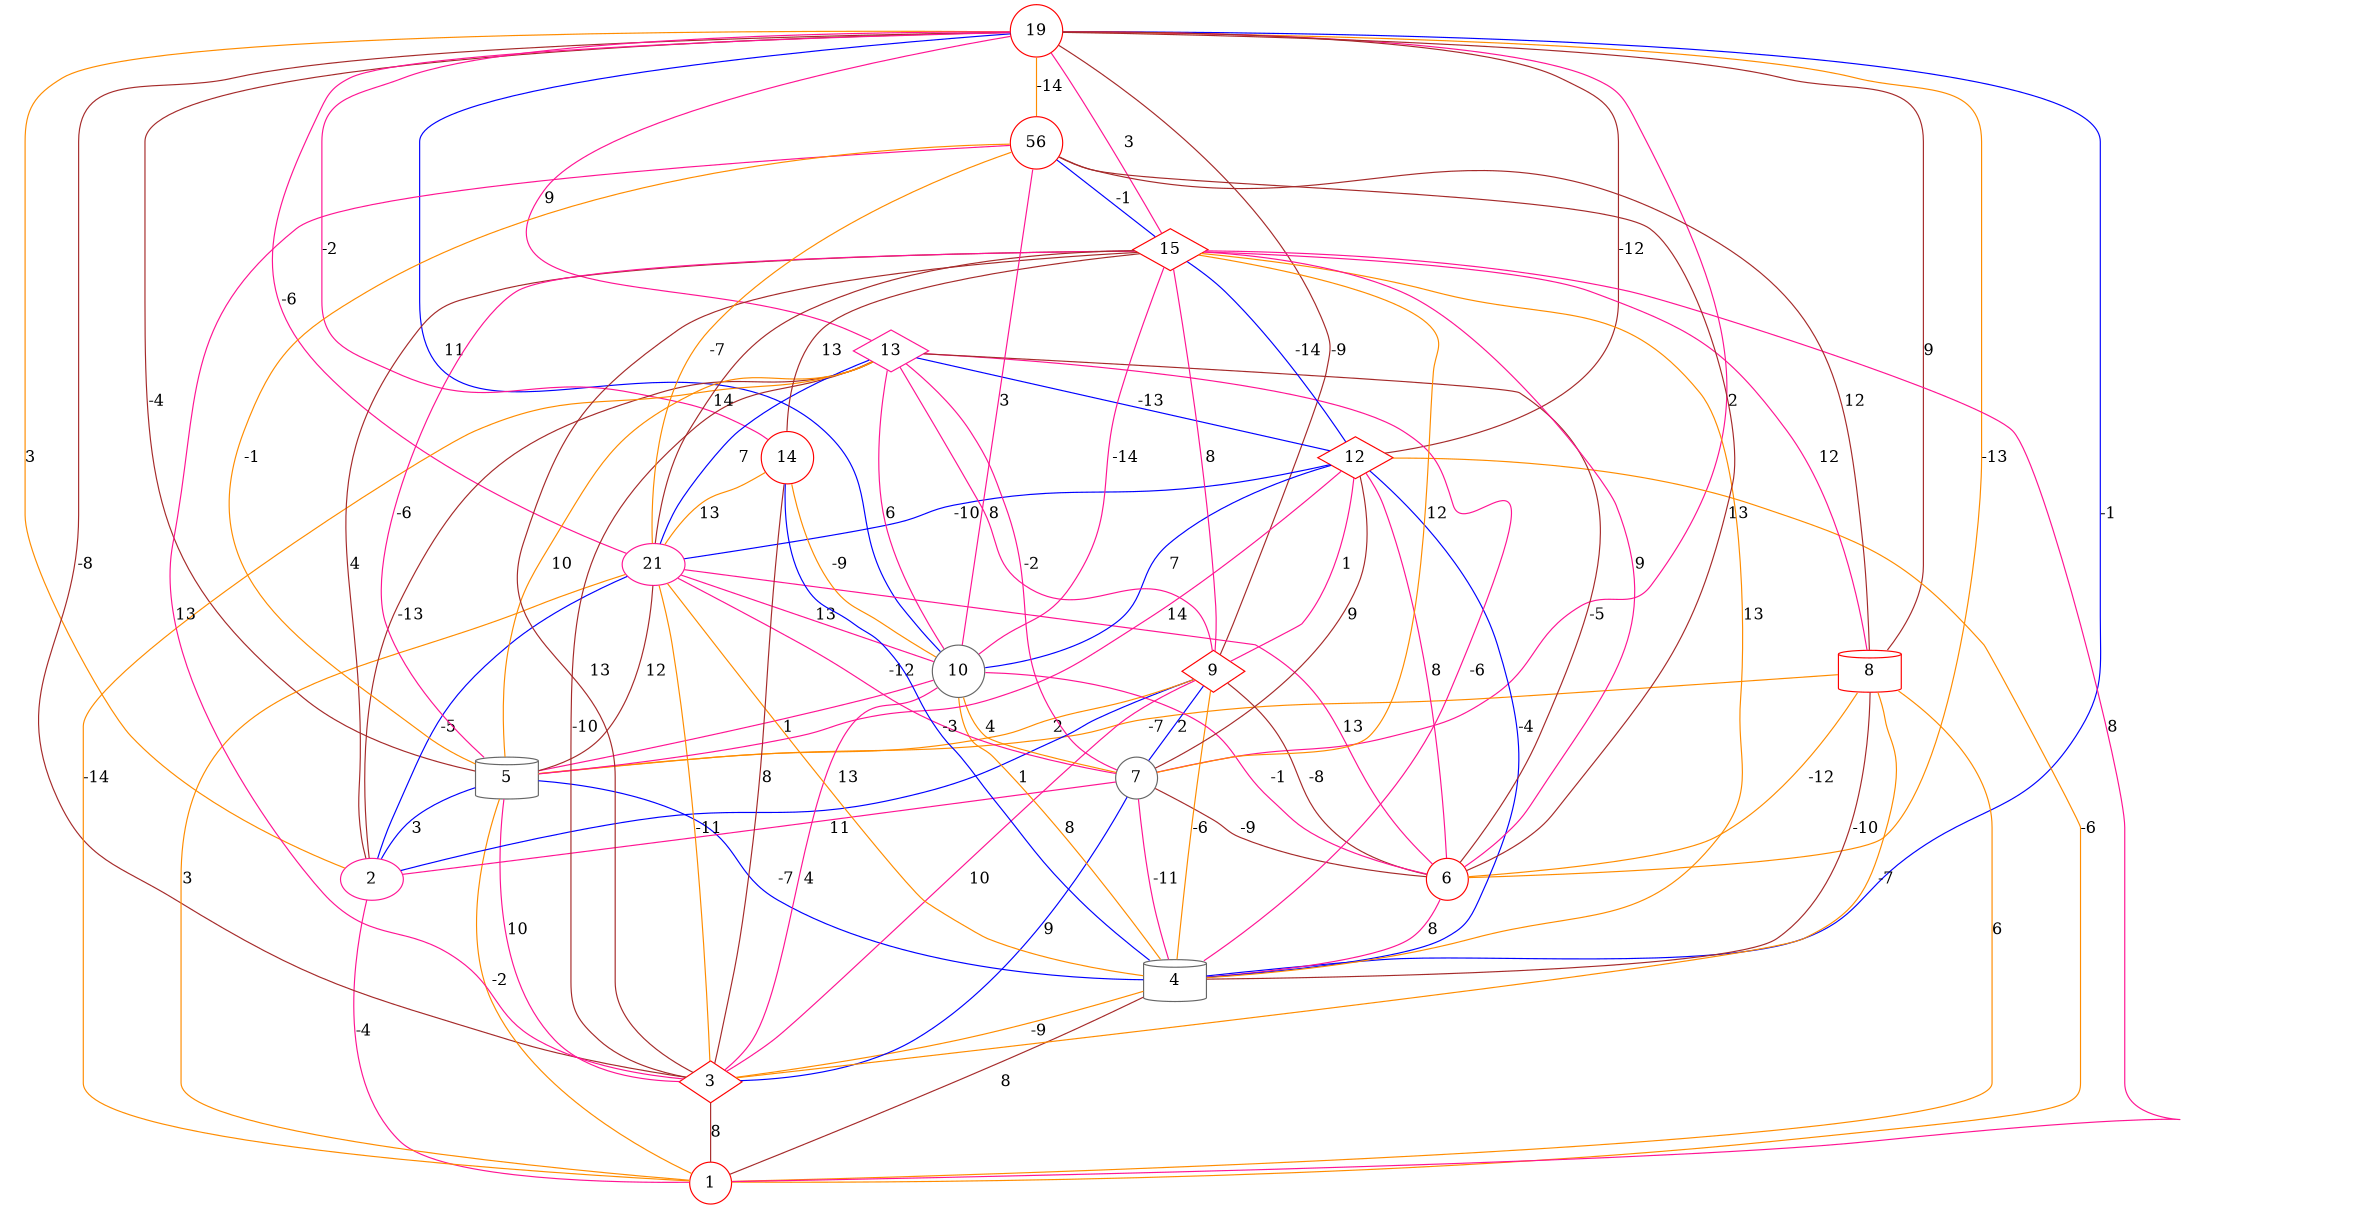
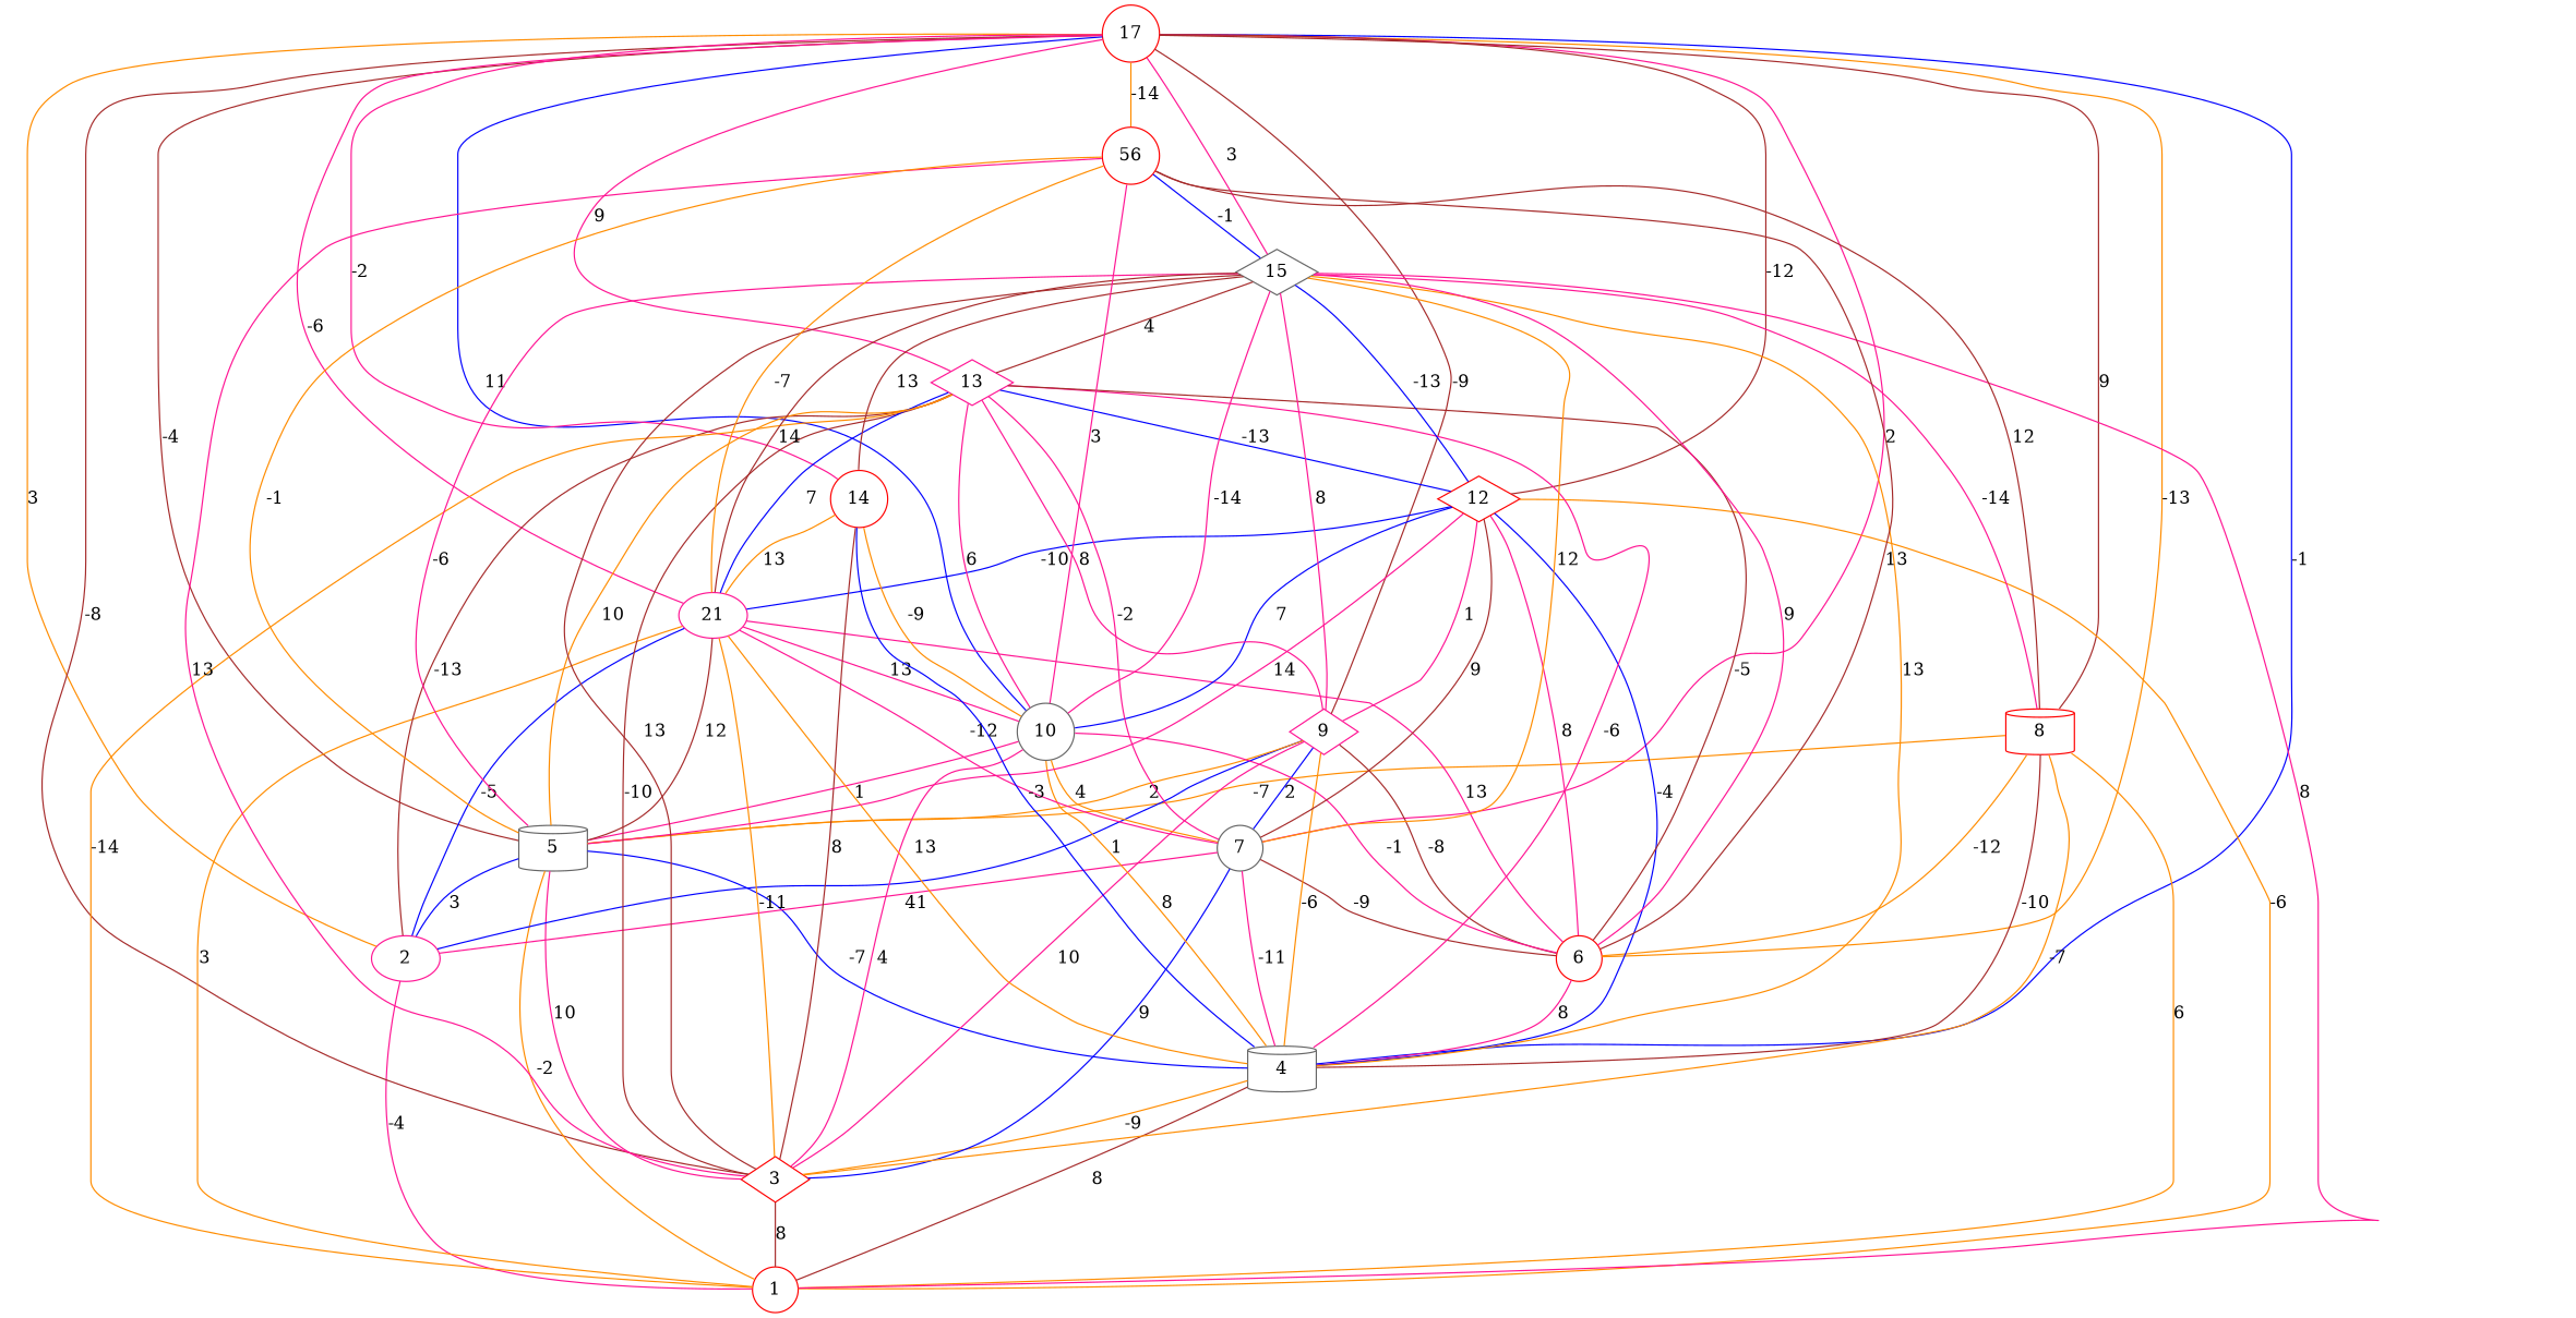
  graph {
    fontname="Helvetica,Arial,sans-serif"
    node [color=red shape=circle]
    edge [color=deeppink]
    2 [color=deeppink shape=ellipse]
-   17 [label=19]
+   17
    3 [shape=diamond]
    4 [color=gray40 shape=cylinder]
    5 [color=gray40 shape=cylinder]
    6
    7 [color=gray40]
    8 [shape=cylinder]
-   9 [shape=diamond]
+   9 [color=deeppink shape=diamond]
    10 [color=gray40]
    n11 [color=deeppink label=21 shape=ellipse]
    12 [shape=diamond]
    13 [color=deeppink shape=diamond]
    14
-   15 [shape=diamond]
+   15 [color=gray40 shape=diamond]
    n16 [label=56]
    1
    2 -- 1 [label=-4]
    17 -- 2 [color=darkorange label=3]
    17 -- 3 [color=brown label=-8]
    17 -- 4 [color=blue label=-1]
    17 -- 5 [color=brown label=-4]
    17 -- 6 [color=darkorange label=-13]
    17 -- 7 [label=2]
    17 -- 8 [color=brown label=9]
    17 -- 9 [color=brown label=-9]
    17 -- 10 [color=blue label=11]
    17 -- n11 [label=-6]
    17 -- 12 [color=brown label=-12]
    17 -- 13 [label=9]
    17 -- 14 [label=-2]
    17 -- 15 [label=3]
    17 -- n16 [color=darkorange label=-14]
    3 -- 1 [color=brown label=8]
    4 -- 3 [color=darkorange label=-9]
    4 -- 1 [color=brown label=8]
    5 -- 2 [color=blue label=3]
    5 -- 3 [label=10]
    5 -- 4 [color=blue label=-7]
    5 -- 1 [color=darkorange label=-2]
    6 -- 4 [label=8]
-   7 -- 2 [label=11]
+   7 -- 2 [label=41]
    7 -- 3 [color=blue label=9]
    7 -- 4 [label=-11]
    7 -- 6 [color=brown label=-9]
    8 -- 3 [color=darkorange label=-7]
    8 -- 4 [color=brown label=-10]
    8 -- 5 [color=darkorange label=-7]
    8 -- 6 [color=darkorange label=-12]
    8 -- 1 [color=darkorange label=6]
    9 -- 2 [color=blue label=1]
    9 -- 3 [label=10]
    9 -- 4 [color=darkorange label=-6]
    9 -- 5 [color=darkorange label=2]
    9 -- 6 [color=brown label=-8]
    9 -- 7 [color=blue label=2]
    10 -- 3 [label=4]
    10 -- 4 [color=darkorange label=8]
    10 -- 5 [label=1]
    10 -- 6 [label=-1]
    10 -- 7 [color=darkorange label=4]
    n11 -- 2 [color=blue label=-5]
    n11 -- 3 [color=darkorange label=-11]
    n11 -- 4 [color=darkorange label=13]
    n11 -- 5 [color=brown label=12]
    n11 -- 6 [label=13]
    n11 -- 7 [label=-12]
    n11 -- 10 [label=13]
    n11 -- 1 [color=darkorange label=3]
    12 -- 4 [color=blue label=-4]
    12 -- 5 [label=14]
    12 -- 6 [label=8]
    12 -- 7 [color=brown label=9]
    12 -- 9 [label=1]
    12 -- 10 [color=blue label=7]
    12 -- n11 [color=blue label=-10]
    12 -- 1 [color=darkorange label=-6]
    13 -- 2 [color=brown label=-13]
    13 -- 3 [color=brown label=-10]
    13 -- 4 [label=-6]
    13 -- 5 [color=darkorange label=10]
    13 -- 6 [color=brown label=-5]
    13 -- 7 [label=-2]
    13 -- 9 [label=8]
    13 -- 10 [label=6]
    13 -- n11 [color=blue label=7]
    13 -- 12 [color=blue label=-13]
    13 -- 1 [color=darkorange label=-14]
    14 -- 3 [color=brown label=8]
    14 -- 4 [color=blue label=-3]
    14 -- 10 [color=darkorange label=-9]
    14 -- n11 [color=darkorange label=13]
-   15 -- 2 [color=brown label=4]
+   15 -- 13 [color=brown label=4]
    15 -- 3 [color=brown label=13]
    15 -- 4 [color=darkorange label=13]
    15 -- 5 [label=-6]
    15 -- 6 [label=9]
    15 -- 7 [color=darkorange label=12]
-   15 -- 8 [label=12]
+   15 -- 8 [label=-14]
    15 -- 9 [label=8]
    15 -- 10 [label=-14]
    15 -- n11 [color=brown label=14]
-   15 -- 12 [color=blue label=-14]
+   15 -- 12 [color=blue label=-13]
    15 -- 14 [color=brown label=13]
    15 -- 1 [label=8]
    n16 -- 3 [label=13]
    n16 -- 5 [color=darkorange label=-1]
    n16 -- 6 [color=brown label=13]
    n16 -- 8 [color=brown label=12]
    n16 -- 10 [label=3]
    n16 -- n11 [color=darkorange label=-7]
    n16 -- 15 [color=blue label=-1]
  }
